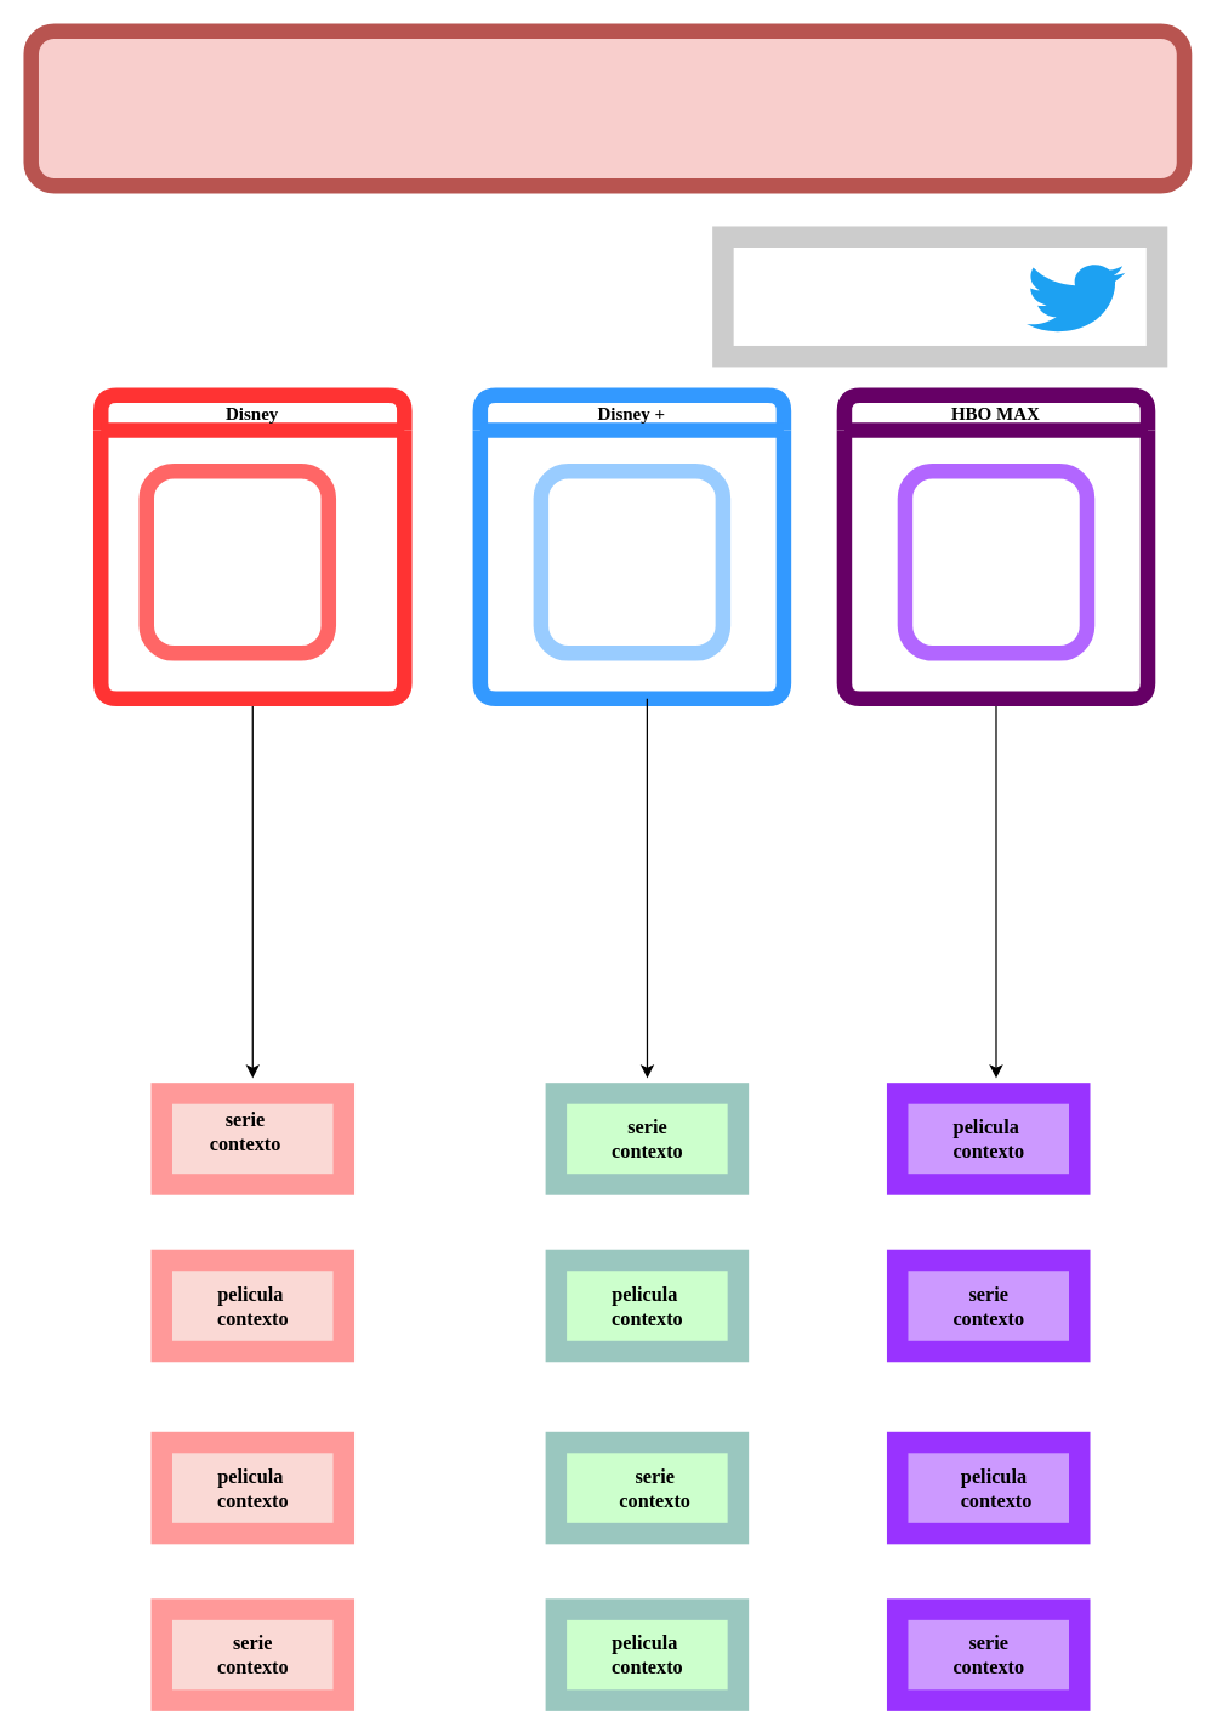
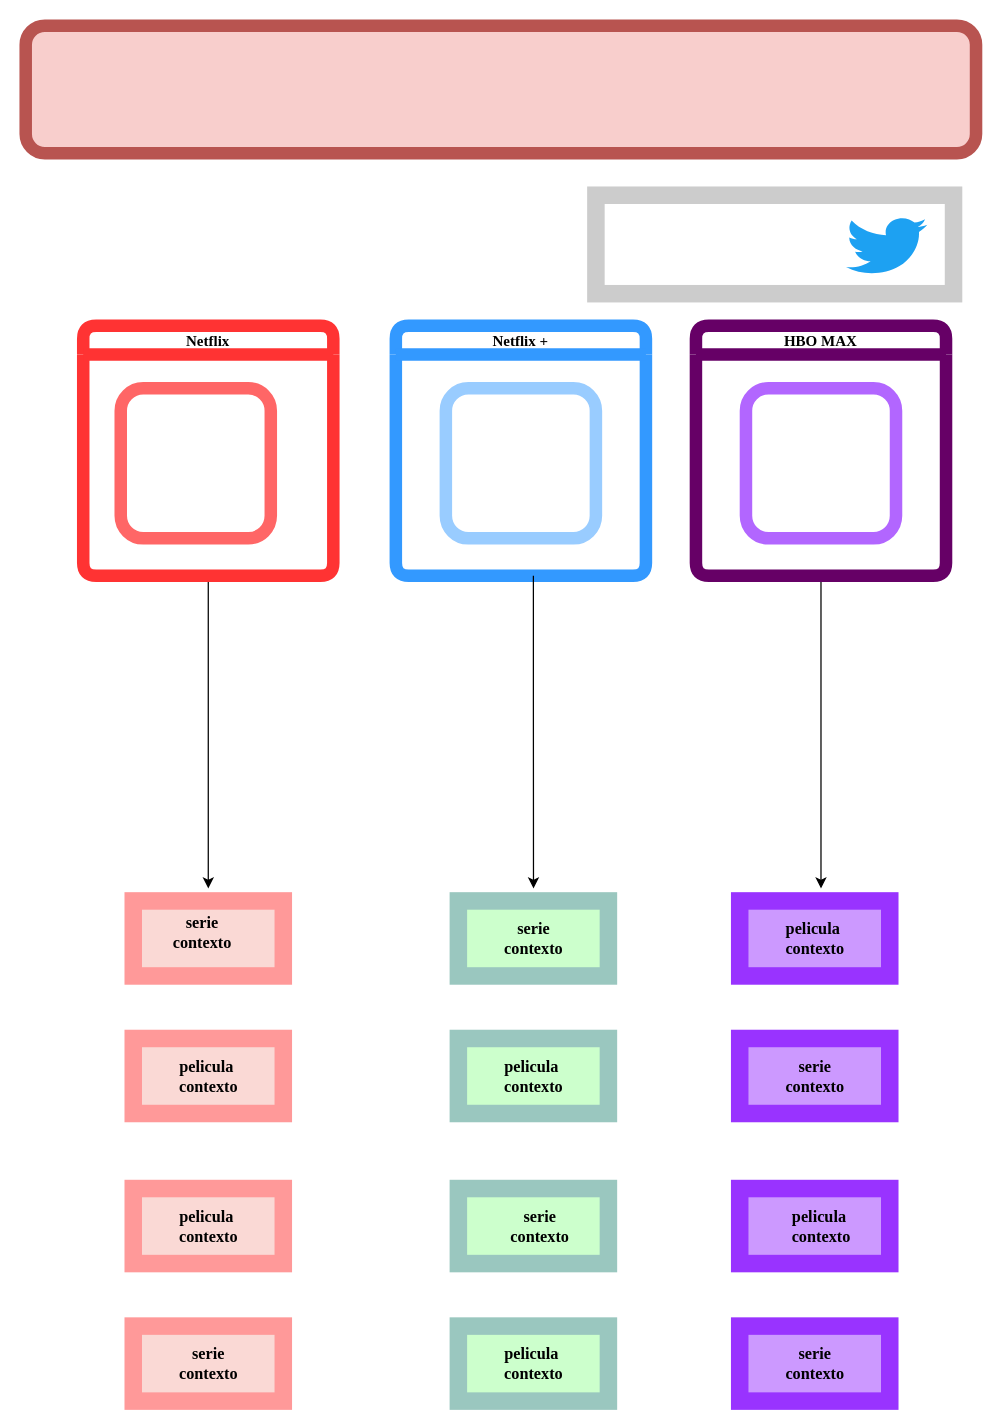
  <mxCell id="0" />
  <mxCell id="1" parent="0" />
  <mxCell id="2" value="" style="rounded=1;whiteSpace=wrap;html=1;fillColor=#f8cecc;strokeColor=#b85450;strokeWidth=10;fontFamily=Comic Sans MS;" vertex="1" parent="1"><mxGeometry x="20" y="20" width="760" height="102" as="geometry" /></mxCell>
  <mxCell id="3" style="edgeStyle=orthogonalEdgeStyle;rounded=0;orthogonalLoop=1;jettySize=auto;html=1;exitX=0.5;exitY=1;exitDx=0;exitDy=0;fontFamily=Comic Sans MS;" edge="1" parent="1" source="4"><mxGeometry relative="1" as="geometry"><mxPoint x="656" y="710" as="targetPoint" /><Array as="points"><mxPoint x="656" y="700" /><mxPoint x="656" y="700" /></Array></mxGeometry></mxCell>
  <mxCell id="4" value="HBO MAX" style="swimlane;rounded=1;fontFamily=Comic Sans MS;strokeWidth=10;strokeColor=#660066;" vertex="1" parent="1"><mxGeometry x="556" y="260" width="200" height="200" as="geometry" /></mxCell>
  <mxCell id="5" value="" style="whiteSpace=wrap;html=1;aspect=fixed;rounded=1;fontFamily=Comic Sans MS;strokeWidth=10;strokeColor=#B266FF;" vertex="1" parent="4"><mxGeometry x="40" y="50" width="120" height="120" as="geometry" /></mxCell>
  <mxCell id="6" value="" style="shape=image;html=1;verticalAlign=top;verticalLabelPosition=bottom;labelBackgroundColor=#ffffff;imageAspect=0;aspect=fixed;image=https://cdn2.iconfinder.com/data/icons/circle-icons-1/64/image-128.png;rounded=1;fontFamily=Comic Sans MS;strokeWidth=10;" vertex="1" parent="4"><mxGeometry x="55" y="65" width="90" height="90" as="geometry" /></mxCell>
- <mxCell id="7" value="Disney +" style="swimlane;rounded=1;fontFamily=Comic Sans MS;strokeWidth=10;strokeColor=#3399FF;" vertex="1" parent="1"><mxGeometry x="316" y="260" width="200" height="200" as="geometry" /></mxCell>
+ <mxCell id="7" value="Netflix +" style="swimlane;rounded=1;fontFamily=Comic Sans MS;strokeWidth=10;strokeColor=#3399FF;" vertex="1" parent="1"><mxGeometry x="316" y="260" width="200" height="200" as="geometry" /></mxCell>
  <mxCell id="8" value="" style="whiteSpace=wrap;html=1;aspect=fixed;rounded=1;fontFamily=Comic Sans MS;strokeWidth=10;strokeColor=#99CCFF;" vertex="1" parent="7"><mxGeometry x="40" y="50" width="120" height="120" as="geometry" /></mxCell>
  <mxCell id="9" value="" style="shape=image;html=1;verticalAlign=top;verticalLabelPosition=bottom;labelBackgroundColor=#ffffff;imageAspect=0;aspect=fixed;image=https://cdn0.iconfinder.com/data/icons/iconsweets2/40/mickey_mouse.png;rounded=1;fontFamily=Comic Sans MS;strokeWidth=10;" vertex="1" parent="7"><mxGeometry x="55" y="57.5" width="105" height="105" as="geometry" /></mxCell>
  <mxCell id="10" style="edgeStyle=orthogonalEdgeStyle;rounded=0;orthogonalLoop=1;jettySize=auto;html=1;exitX=0.5;exitY=1;exitDx=0;exitDy=0;fontFamily=Comic Sans MS;" edge="1" parent="1" source="11"><mxGeometry relative="1" as="geometry"><mxPoint x="166" y="710" as="targetPoint" /></mxGeometry></mxCell>
- <mxCell id="11" value="Disney" style="swimlane;rounded=1;fontFamily=Comic Sans MS;strokeWidth=10;strokeColor=#FF3333;" vertex="1" parent="1"><mxGeometry x="66" y="260" width="200" height="200" as="geometry" /></mxCell>
+ <mxCell id="11" value="Netflix" style="swimlane;rounded=1;fontFamily=Comic Sans MS;strokeWidth=10;strokeColor=#FF3333;" vertex="1" parent="1"><mxGeometry x="66" y="260" width="200" height="200" as="geometry" /></mxCell>
  <mxCell id="12" value="" style="whiteSpace=wrap;html=1;aspect=fixed;rounded=1;fontFamily=Comic Sans MS;strokeWidth=10;strokeColor=#FF6666;" vertex="1" parent="11"><mxGeometry x="30" y="50" width="120" height="120" as="geometry" /></mxCell>
  <mxCell id="13" value="" style="shape=image;html=1;verticalAlign=top;verticalLabelPosition=bottom;labelBackgroundColor=#ffffff;imageAspect=0;aspect=fixed;image=https://cdn0.iconfinder.com/data/icons/social-media-entertainment-line/32/Netflix-128.png;rounded=1;fontFamily=Comic Sans MS;strokeWidth=10;" vertex="1" parent="11"><mxGeometry x="40.87" y="60.88" width="98.25" height="98.25" as="geometry" /></mxCell>
  <mxCell id="14" value="" style="shape=image;html=1;verticalAlign=top;verticalLabelPosition=bottom;labelBackgroundColor=#ffffff;imageAspect=0;aspect=fixed;image=https://cdn2.iconfinder.com/data/icons/social-media-2285/512/1_Instagram_colored_svg_1-128.png;rounded=1;fontFamily=Comic Sans MS;strokeWidth=10;" vertex="1" parent="1"><mxGeometry x="506" y="170" width="50" height="50" as="geometry" /></mxCell>
  <mxCell id="15" value="" style="shape=image;html=1;verticalAlign=top;verticalLabelPosition=bottom;labelBackgroundColor=#ffffff;imageAspect=0;aspect=fixed;image=https://cdn1.iconfinder.com/data/icons/social-media-2285/512/Colored_Facebook3_svg-128.png;rounded=1;fontFamily=Comic Sans MS;strokeWidth=10;" vertex="1" parent="1"><mxGeometry x="566" y="170" width="50" height="50" as="geometry" /></mxCell>
  <mxCell id="16" value="" style="shape=image;html=1;verticalAlign=top;verticalLabelPosition=bottom;labelBackgroundColor=#ffffff;imageAspect=0;aspect=fixed;image=https://cdn4.iconfinder.com/data/icons/social-media-flat-7/64/Social-media_Tiktok-128.png;rounded=1;fontFamily=Comic Sans MS;strokeWidth=10;" vertex="1" parent="1"><mxGeometry x="626" y="170" width="50" height="50" as="geometry" /></mxCell>
  <mxCell id="17" value="" style="dashed=0;outlineConnect=0;html=1;align=center;labelPosition=center;verticalLabelPosition=bottom;verticalAlign=top;shape=mxgraph.weblogos.twitter;fillColor=#1DA1F2;strokeColor=none;rounded=1;fontFamily=Comic Sans MS;" vertex="1" parent="1"><mxGeometry x="676" y="172.5" width="65" height="47.5" as="geometry" /></mxCell>
  <mxCell id="18" value="" style="rounded=0;whiteSpace=wrap;html=1;fontFamily=Comic Sans MS;strokeWidth=14;fillColor=none;strokeColor=#CCCCCC;" vertex="1" parent="1"><mxGeometry x="476" y="155.63" width="286" height="78.75" as="geometry" /></mxCell>
  <mxCell id="19" style="edgeStyle=orthogonalEdgeStyle;rounded=0;orthogonalLoop=1;jettySize=auto;html=1;fontFamily=Comic Sans MS;" edge="1" parent="1"><mxGeometry relative="1" as="geometry"><mxPoint x="426.08" y="710" as="targetPoint" /><mxPoint x="426" y="460" as="sourcePoint" /><Array as="points"><mxPoint x="426" y="560" /><mxPoint x="426" y="560" /></Array></mxGeometry></mxCell>
  <mxCell id="20" value="" style="rounded=0;whiteSpace=wrap;html=1;fontFamily=Comic Sans MS;fontSize=25;strokeColor=#9AC7BF;strokeWidth=14;fillColor=#CCFFCC;" vertex="1" parent="1"><mxGeometry x="366" y="720" width="120" height="60" as="geometry" /></mxCell>
  <mxCell id="21" value="" style="rounded=0;whiteSpace=wrap;html=1;fontFamily=Comic Sans MS;fontSize=25;strokeColor=#9AC7BF;strokeWidth=14;fillColor=#CCFFCC;" vertex="1" parent="1"><mxGeometry x="366" y="830" width="120" height="60" as="geometry" /></mxCell>
  <mxCell id="22" value="" style="rounded=0;whiteSpace=wrap;html=1;fontFamily=Comic Sans MS;fontSize=25;strokeColor=#9AC7BF;strokeWidth=14;fillColor=#CCFFCC;" vertex="1" parent="1"><mxGeometry x="366" y="950" width="120" height="60" as="geometry" /></mxCell>
  <mxCell id="23" value="" style="rounded=0;whiteSpace=wrap;html=1;fontFamily=Comic Sans MS;fontSize=25;strokeColor=#9AC7BF;strokeWidth=14;fillColor=#CCFFCC;" vertex="1" parent="1"><mxGeometry x="366" y="1060" width="120" height="60" as="geometry" /></mxCell>
  <mxCell id="24" value="" style="rounded=0;whiteSpace=wrap;html=1;fontFamily=Comic Sans MS;fontSize=25;strokeColor=#FF9999;strokeWidth=14;fillColor=#fad9d5;" vertex="1" parent="1"><mxGeometry x="106" y="720" width="120" height="60" as="geometry" /></mxCell>
  <mxCell id="25" value="" style="rounded=0;whiteSpace=wrap;html=1;fontFamily=Comic Sans MS;fontSize=25;strokeColor=#FF9999;strokeWidth=14;fillColor=#fad9d5;" vertex="1" parent="1"><mxGeometry x="106" y="830" width="120" height="60" as="geometry" /></mxCell>
  <mxCell id="26" value="" style="rounded=0;whiteSpace=wrap;html=1;fontFamily=Comic Sans MS;fontSize=25;strokeColor=#FF9999;strokeWidth=14;fillColor=#fad9d5;" vertex="1" parent="1"><mxGeometry x="106" y="950" width="120" height="60" as="geometry" /></mxCell>
  <mxCell id="27" value="" style="rounded=0;whiteSpace=wrap;html=1;fontFamily=Comic Sans MS;fontSize=25;strokeColor=#FF9999;strokeWidth=14;fillColor=#fad9d5;" vertex="1" parent="1"><mxGeometry x="106" y="1060" width="120" height="60" as="geometry" /></mxCell>
  <mxCell id="28" value="" style="rounded=0;whiteSpace=wrap;html=1;fontFamily=Comic Sans MS;fontSize=25;strokeColor=#9933FF;strokeWidth=14;fillColor=#CC99FF;" vertex="1" parent="1"><mxGeometry x="591" y="720" width="120" height="60" as="geometry" /></mxCell>
  <mxCell id="29" value="" style="rounded=0;whiteSpace=wrap;html=1;fontFamily=Comic Sans MS;fontSize=25;strokeColor=#9933FF;strokeWidth=14;fillColor=#CC99FF;" vertex="1" parent="1"><mxGeometry x="591" y="830" width="120" height="60" as="geometry" /></mxCell>
  <mxCell id="30" value="" style="rounded=0;whiteSpace=wrap;html=1;fontFamily=Comic Sans MS;fontSize=25;strokeColor=#9933FF;strokeWidth=14;fillColor=#CC99FF;" vertex="1" parent="1"><mxGeometry x="591" y="950" width="120" height="60" as="geometry" /></mxCell>
  <mxCell id="31" value="" style="rounded=0;whiteSpace=wrap;html=1;fontFamily=Comic Sans MS;fontSize=25;strokeColor=#9933FF;strokeWidth=14;fillColor=#CC99FF;" vertex="1" parent="1"><mxGeometry x="591" y="1060" width="120" height="60" as="geometry" /></mxCell>
  <mxCell id="32" value="serie&lt;br style=&quot;font-size: 13px;&quot;&gt;contexto" style="text;strokeColor=none;fillColor=none;html=1;fontSize=13;fontStyle=1;verticalAlign=middle;align=center;rounded=1;fontFamily=Comic Sans MS;" vertex="1" parent="1"><mxGeometry x="116" y="730" width="90" height="30" as="geometry" /></mxCell>
  <mxCell id="33" value="serie&lt;br style=&quot;font-size: 13px;&quot;&gt;contexto" style="text;strokeColor=none;fillColor=none;html=1;fontSize=13;fontStyle=1;verticalAlign=middle;align=center;rounded=1;fontFamily=Comic Sans MS;" vertex="1" parent="1"><mxGeometry x="606" y="845" width="90" height="30" as="geometry" /></mxCell>
  <mxCell id="34" value="serie&lt;br style=&quot;font-size: 13px;&quot;&gt;contexto" style="text;strokeColor=none;fillColor=none;html=1;fontSize=13;fontStyle=1;verticalAlign=middle;align=center;rounded=1;fontFamily=Comic Sans MS;" vertex="1" parent="1"><mxGeometry x="381" y="735" width="90" height="30" as="geometry" /></mxCell>
  <mxCell id="35" value="serie&lt;br style=&quot;font-size: 13px;&quot;&gt;contexto" style="text;strokeColor=none;fillColor=none;html=1;fontSize=13;fontStyle=1;verticalAlign=middle;align=center;rounded=1;fontFamily=Comic Sans MS;" vertex="1" parent="1"><mxGeometry x="606" y="1075" width="90" height="30" as="geometry" /></mxCell>
  <mxCell id="36" value="serie&lt;br style=&quot;font-size: 13px;&quot;&gt;contexto" style="text;strokeColor=none;fillColor=none;html=1;fontSize=13;fontStyle=1;verticalAlign=middle;align=center;rounded=1;fontFamily=Comic Sans MS;" vertex="1" parent="1"><mxGeometry x="121" y="1075" width="90" height="30" as="geometry" /></mxCell>
  <mxCell id="37" value="serie&lt;br style=&quot;font-size: 13px;&quot;&gt;contexto" style="text;strokeColor=none;fillColor=none;html=1;fontSize=13;fontStyle=1;verticalAlign=middle;align=center;rounded=1;fontFamily=Comic Sans MS;" vertex="1" parent="1"><mxGeometry x="386" y="965" width="90" height="30" as="geometry" /></mxCell>
  <mxCell id="38" value="pelicula&amp;nbsp;&lt;br style=&quot;font-size: 13px&quot;&gt;contexto" style="text;strokeColor=none;fillColor=none;html=1;fontSize=13;fontStyle=1;verticalAlign=middle;align=center;rounded=1;fontFamily=Comic Sans MS;" vertex="1" parent="1"><mxGeometry x="121" y="845" width="90" height="30" as="geometry" /></mxCell>
  <mxCell id="39" value="pelicula&amp;nbsp;&lt;br style=&quot;font-size: 13px&quot;&gt;contexto" style="text;strokeColor=none;fillColor=none;html=1;fontSize=13;fontStyle=1;verticalAlign=middle;align=center;rounded=1;fontFamily=Comic Sans MS;" vertex="1" parent="1"><mxGeometry x="606" y="735" width="90" height="30" as="geometry" /></mxCell>
  <mxCell id="40" value="pelicula&amp;nbsp;&lt;br style=&quot;font-size: 13px&quot;&gt;contexto" style="text;strokeColor=none;fillColor=none;html=1;fontSize=13;fontStyle=1;verticalAlign=middle;align=center;rounded=1;fontFamily=Comic Sans MS;" vertex="1" parent="1"><mxGeometry x="611" y="965" width="90" height="30" as="geometry" /></mxCell>
  <mxCell id="41" value="pelicula&amp;nbsp;&lt;br style=&quot;font-size: 13px&quot;&gt;contexto" style="text;strokeColor=none;fillColor=none;html=1;fontSize=13;fontStyle=1;verticalAlign=middle;align=center;rounded=1;fontFamily=Comic Sans MS;" vertex="1" parent="1"><mxGeometry x="381" y="1075" width="90" height="30" as="geometry" /></mxCell>
  <mxCell id="42" value="pelicula&amp;nbsp;&lt;br style=&quot;font-size: 13px&quot;&gt;contexto" style="text;strokeColor=none;fillColor=none;html=1;fontSize=13;fontStyle=1;verticalAlign=middle;align=center;rounded=1;fontFamily=Comic Sans MS;" vertex="1" parent="1"><mxGeometry x="381" y="845" width="90" height="30" as="geometry" /></mxCell>
  <mxCell id="43" value="pelicula&amp;nbsp;&lt;br style=&quot;font-size: 13px&quot;&gt;contexto" style="text;strokeColor=none;fillColor=none;html=1;fontSize=13;fontStyle=1;verticalAlign=middle;align=center;rounded=1;fontFamily=Comic Sans MS;" vertex="1" parent="1"><mxGeometry x="121" y="965" width="90" height="30" as="geometry" /></mxCell>
